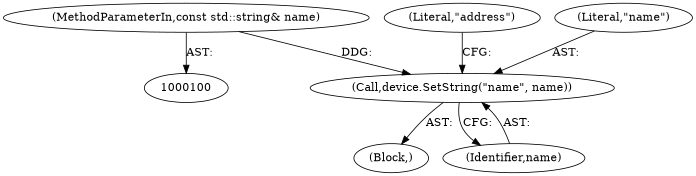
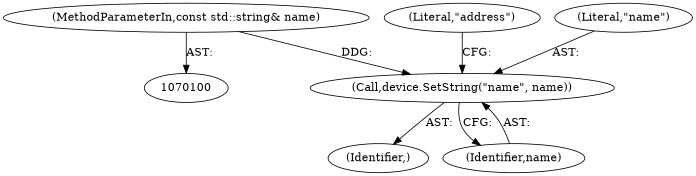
  digraph {
    n1 [label="(Call,device.SetString(\"name\", name))"]
-   n2 [label="(Block,)"]
+   n2 [label="(Identifier,)"]
    n3 [label="(Identifier,name)"]
    n4 [label="(MethodParameterIn,const std::string& name)"]
-   1000100
+   1000100 [label=1070100]
    n6 [label="(Literal,\"address\")"]
    n7 [label="(Literal,\"name\")"]
    n1 -> n2 [label="AST: "]
    n1 -> n3 [label="CFG: "]
    n3 -> n1 [label="AST: "]
    n4 -> n1 [label="DDG: "]
    n4 -> 1000100 [label="AST: "]
    n6 -> n1 [label="CFG: "]
    n7 -> n1 [label="AST: "]
  }
